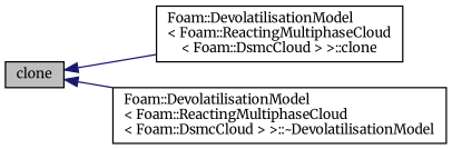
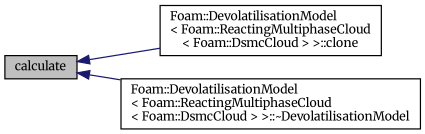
  digraph {
    rankdir=LR
    fontname=Merriweather
    node [color=black fontname=Merriweather fontsize=10 shape=record]
    edge [color=midnightblue dir=back fontname=Merriweather fontsize=10 labelfontname=FreeSans labelfontsize=10 style=solid]
-   n1 [fillcolor=grey75 fontcolor=black height=0.2 label=clone style=filled width=0.4]
+   n1 [fillcolor=grey75 fontcolor=black height=0.2 label=calculate style=filled width=0.4]
    n2 [height=0.2 label="Foam::DevolatilisationModel\l\< Foam::ReactingMultiphaseCloud\l\< Foam::DsmcCloud \> \>::clone" width=0.4]
    n3 [height=0.2 label="Foam::DevolatilisationModel\l\< Foam::ReactingMultiphaseCloud\l\< Foam::DsmcCloud \> \>::~DevolatilisationModel" width=0.4]
    n1 -> n2
    n1 -> n3
  }
